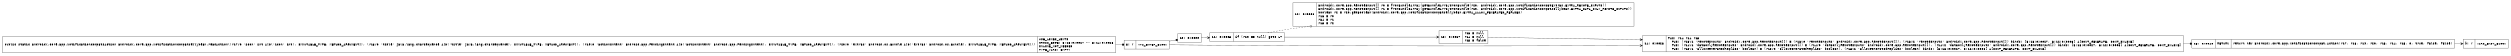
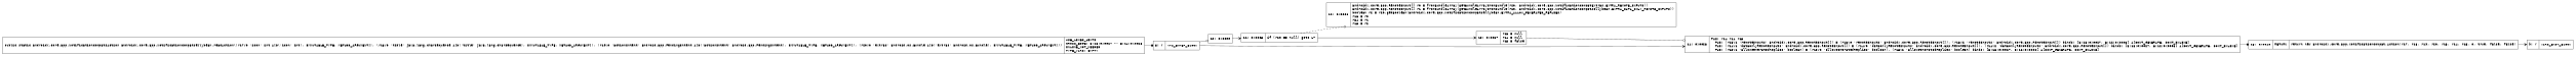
  digraph {
    fontname="DejaVu Sans Mono"
    rankdir=LR
    node [fontname="DejaVu Sans Mono" shape=record]
    edge [arrowhead=vee fontname="DejaVu Sans Mono"]
    n1 [label="{8\:\ ?|MTH_ENTER_BLOCK\l}"]
    n2 [label="{10\:\ 0x0000}"]
    n3 [label="{14\:\ 0x002a|PHI: r14 r14 r15 \l  PHI: (r13v1 'remoteInputs' androidx.core.app.RemoteInput[]) = (r13v0 'remoteInputs' androidx.core.app.RemoteInput[]), (r13v2 'remoteInputs' androidx.core.app.RemoteInput[]) binds: [B:13:0x0027, B:12:0x0008] A[DONT_GENERATE, DONT_INLINE]\l  PHI: (r14v1 'dataOnlyRemoteInputs' androidx.core.app.RemoteInput[]) = (r14v0 'dataOnlyRemoteInputs' androidx.core.app.RemoteInput[]), (r14v2 'dataOnlyRemoteInputs' androidx.core.app.RemoteInput[]) binds: [B:13:0x0027, B:12:0x0008] A[DONT_GENERATE, DONT_INLINE]\l  PHI: (r15v1 'allowGeneratedReplies' boolean) = (r15v0 'allowGeneratedReplies' boolean), (r15v2 'allowGeneratedReplies' boolean) binds: [B:13:0x0027, B:12:0x0008] A[DONT_GENERATE, DONT_INLINE]\l}"]
    n4 [label="{11\:\ 0x0005|if (r20 == null) goto L7\l}"]
    n5 [label="{12\:\ 0x0008|androidx.core.app.RemoteInput[] r0 = fromBundleArray(getBundleArrayFromBundle(r20, androidx.core.app.NotificationCompatExtras.EXTRA_REMOTE_INPUTS))\landroidx.core.app.RemoteInput[] r1 = fromBundleArray(getBundleArrayFromBundle(r20, androidx.core.app.NotificationCompatJellybean.EXTRA_DATA_ONLY_REMOTE_INPUTS))\lboolean r2 = r20.getBoolean(androidx.core.app.NotificationCompatJellybean.EXTRA_ALLOW_GENERATED_REPLIES)\lr13 = r0\lr34 = r1\lr15 = r2\l}"]
    n6 [label="{13\:\ 0x0027|r13 = null\lr14 = null\lr15 = false\l}"]
    n7 [label="{15\:\ 0x0040|RETURN\l|return new androidx.core.app.NotificationCompat.Action(r17, r18, r19, r20, r13, r14, r15, 0, true, false, false)\l}"]
    n8 [label="{9\:\ ?|VARS_EXIT_BLOCK\l}"]
    n9 [label="{public static androidx.core.app.NotificationCompat$Action androidx.core.app.NotificationCompatJellybean.readAction((r17v0 'icon' int A[D('icon' int), IMMUTABLE_TYPE, METHOD_ARGUMENT]), (r18v0 'title' java.lang.CharSequence A[D('title' java.lang.CharSequence), IMMUTABLE_TYPE, METHOD_ARGUMENT]), (r19v0 'actionIntent' android.app.PendingIntent A[D('actionIntent' android.app.PendingIntent), IMMUTABLE_TYPE, METHOD_ARGUMENT]), (r20v0 'extras' android.os.Bundle A[D('extras' android.os.Bundle), IMMUTABLE_TYPE, METHOD_ARGUMENT]))  | USE_LINES_HINTS\lCROSS_EDGE: B:13:0x0027 \-\> B:14:0x002a\lINLINE_NOT_NEEDED\lTYPE_VARS: EMPTY\l}"]
-   n1 -> n2 [arrowhead=dot]
+   n1 -> n2 [arrowhead=odot]
    n1 -> n3
    n2 -> n4
    n3 -> n7 [arrowhead=dot]
    n4 -> n5 [arrowhead=odot style=dashed]
    n4 -> n6
-   n6 -> n3
+   n6 -> n3 [arrowhead=odot]
    n7 -> n8
    n9 -> n1 [arrowhead=dot]
  }
